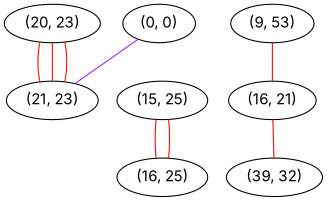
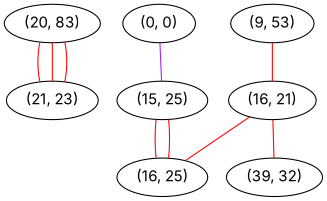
  graph {
    fontname=Inter
    node [fontname=Inter]
    edge [color=red fontname=Inter weight=1]
-   "(20, 23)"
+   "(20, 23)" [label="(20, 83)"]
    "(21, 23)"
    "(0, 0)"
    "(15, 25)"
    "(16, 25)"
    n6 [label="(16, 21)"]
    "(9, 53)"
    n8 [label="(39, 32)"]
    "(20, 23)" -- "(21, 23)"
    "(20, 23)" -- "(21, 23)"
    "(20, 23)" -- "(21, 23)"
-   "(0, 0)" -- "(21, 23)" [color=purple weight=4]
+   "(0, 0)" -- "(15, 25)" [color=purple weight=4]
    "(15, 25)" -- "(16, 25)"
    "(15, 25)" -- "(16, 25)"
+   n6 -- "(16, 25)"
    n6 -- n8
    "(9, 53)" -- n6
  }
